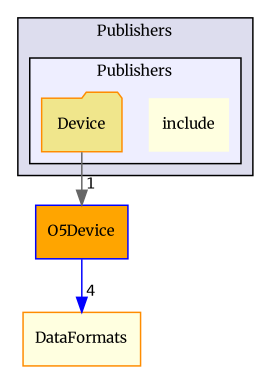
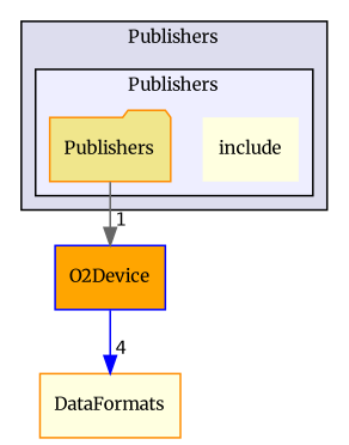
  digraph {
    compound=true
    fontname=Merriweather
    node [color=darkorange fillcolor=lightyellow fontname=Merriweather fontsize=10 shape=box style=filled]
    edge [fontname=Merriweather labeldistance=1.5 labelfontname=Helvetica labelfontsize=10]
    n1 [label=include shape=plaintext]
-   n2 [fillcolor=khaki label=Device shape=folder]
-   n3 [color=blue fillcolor=orange label=O5Device]
+   n2 [fillcolor=khaki label=Publishers shape=folder]
+   n3 [color=blue fillcolor=orange label=O2Device]
    n4 [label=DataFormats]
    subgraph cluster_1 {
      bgcolor="#ddddee"
      fontsize=10
      label=Publishers
      pencolor=black
      subgraph cluster_2 {
        bgcolor="#eeeeff"
        fontsize=10
        label=Publishers
        pencolor=black
        n1
        n2
      }
    }
    n2 -> n3 [color=gray40 headlabel=1]
    n3 -> n4 [color=blue headlabel=4]
  }
